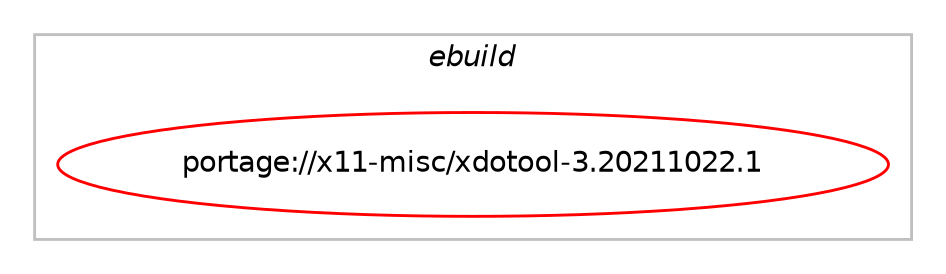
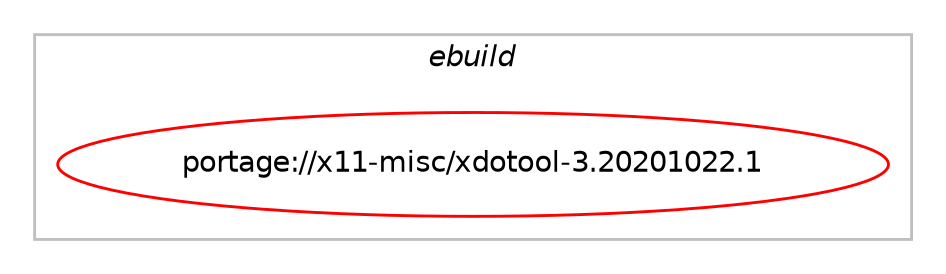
  digraph {
    compound=true
    concentrate=true
    fontname=Helvetica
    fontsize=10
    newrank=true
    rankdir=LR
    ranksep=1.5
-   n1 [color=red fontname=Helvetica fontsize=10 label="portage://x11-misc/xdotool-3.20211022.1" width=4]
+   n1 [color=red fontname=Helvetica fontsize=10 label="portage://x11-misc/xdotool-3.20201022.1" width=4]
    subgraph cluster_1 {
      color=gray
      label=<<i>ebuild</i>>
      n1
    }
    subgraph cluster_2 {
      color=gray
      label=<<i>dependencies</i>>
      subgraph cluster_3 {
        color=gray
        fillcolor="#eeeeee"
        label=<<i>compile</i>>
        style=filled
      }
      subgraph cluster_4 {
        color=gray
        fillcolor="#eeeeee"
        label=<<i>compile and run</i>>
        style=filled
      }
      subgraph cluster_5 {
        color=gray
        fillcolor="#eeeeee"
        label=<<i>run</i>>
        style=filled
      }
    }
    subgraph cluster_6 {
      color=gray
      label=<<i>candidates</i>>
      rank=same
    }
  }
